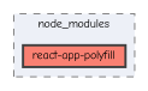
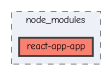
  digraph {
    compound=true
    rankdir=LR
    fontname="Comic Neue"
-   n1 [color=grey25 fillcolor=salmon fontname="Comic Neue" fontsize=10 height=0.2 label="react-app-polyfill" shape=box style="filled,bold" width=0.4]
+   n1 [color=grey25 fillcolor=salmon fontname="Comic Neue" fontsize=10 height=0.2 label="react-app-app" shape=box style="filled,bold" width=0.4]
    subgraph cluster_1 {
      bgcolor="#edf0f7"
      fontsize=10
      label=node_modules
      pencolor=grey50
      style="filled,dashed"
      n1
    }
  }
